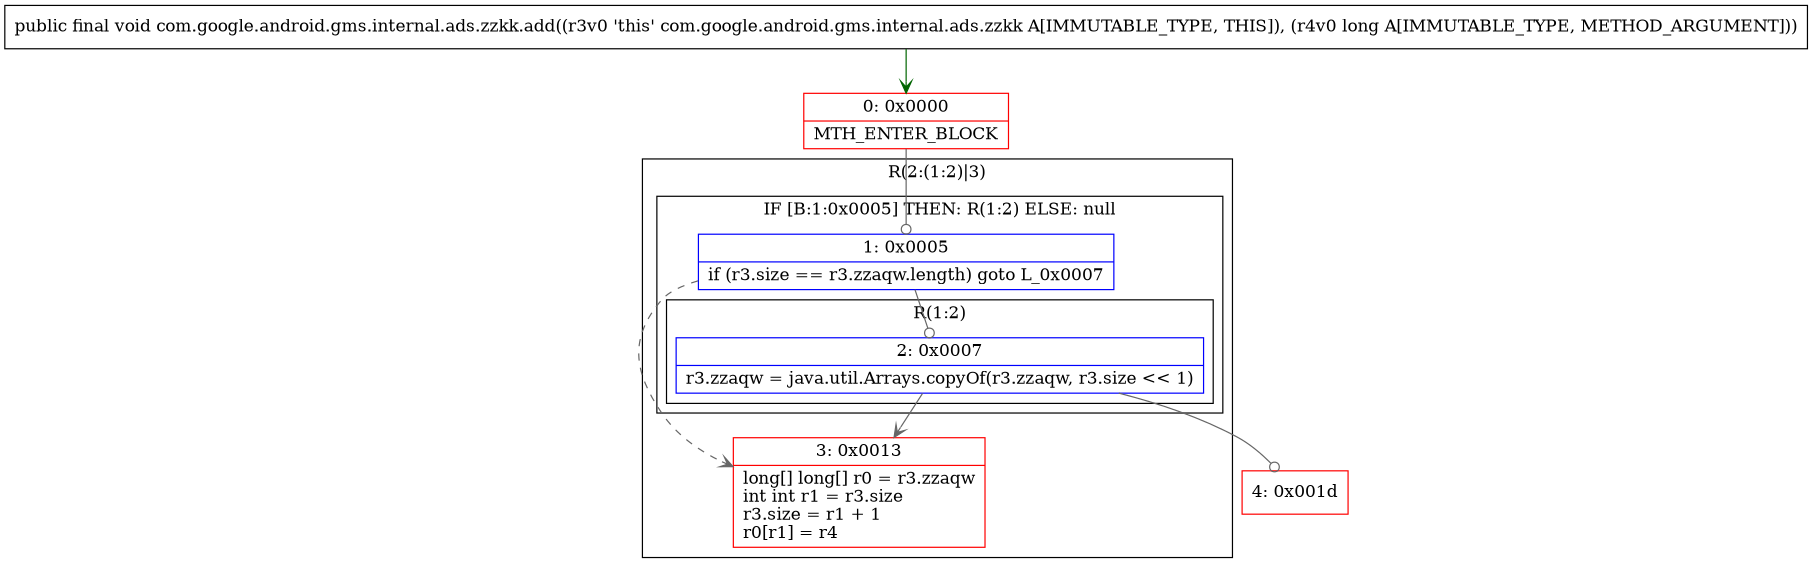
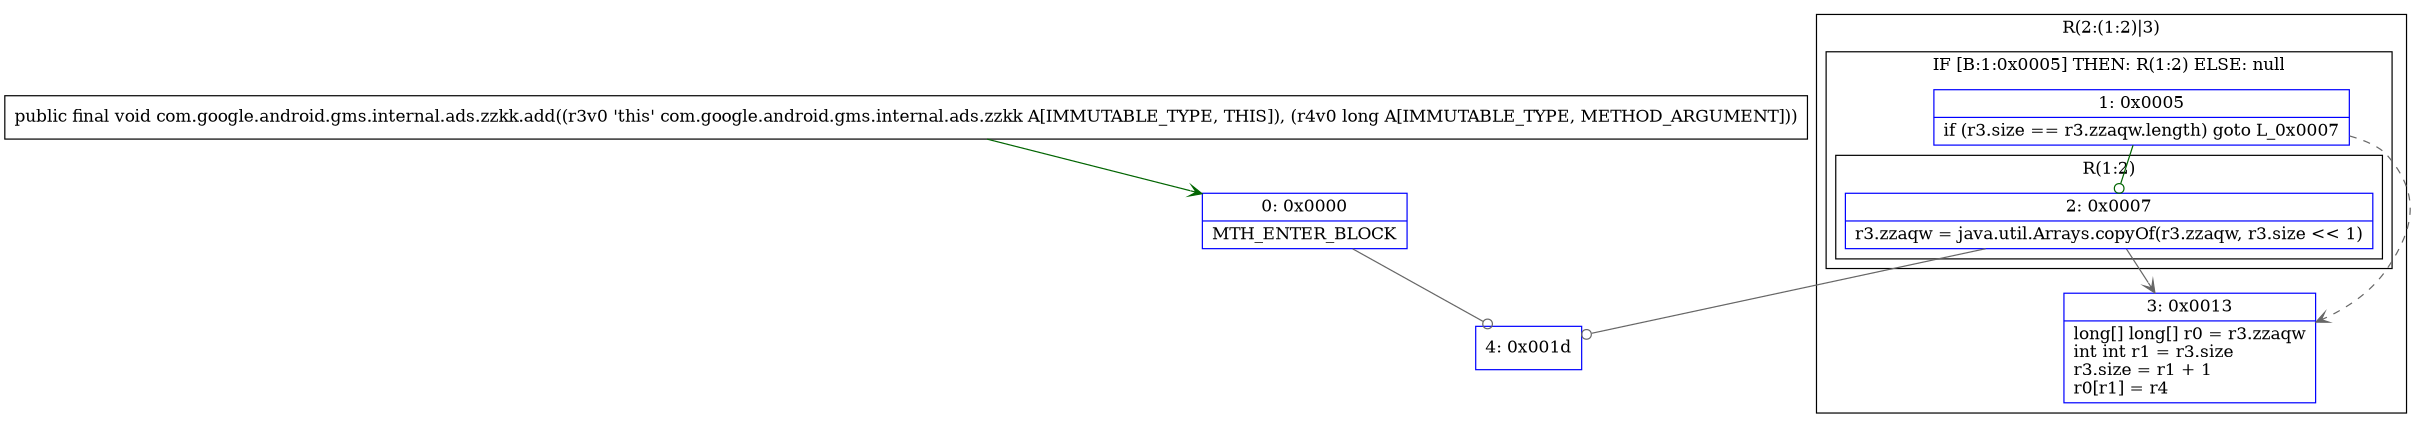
  digraph {
    node [color=blue shape=record]
    edge [arrowhead=vee color=gray40]
    n1 [label="{2\:\ 0x0007|r3.zzaqw = java.util.Arrays.copyOf(r3.zzaqw, r3.size \<\< 1)\l}"]
    n2 [label="{1\:\ 0x0005|if (r3.size == r3.zzaqw.length) goto L_0x0007\l}"]
-   n3 [color=red label="{3\:\ 0x0013|long[] long[] r0 = r3.zzaqw\lint int r1 = r3.size\lr3.size = r1 + 1\lr0[r1] = r4\l}"]
-   n4 [color=red label="{4\:\ 0x001d}"]
-   n5 [color=red label="{0\:\ 0x0000|MTH_ENTER_BLOCK\l}"]
+   n3 [label="{3\:\ 0x0013|long[] long[] r0 = r3.zzaqw\lint int r1 = r3.size\lr3.size = r1 + 1\lr0[r1] = r4\l}"]
+   n4 [label="{4\:\ 0x001d}"]
+   n5 [label="{0\:\ 0x0000|MTH_ENTER_BLOCK\l}"]
    n6 [label="{public final void com.google.android.gms.internal.ads.zzkk.add((r3v0 'this' com.google.android.gms.internal.ads.zzkk A[IMMUTABLE_TYPE, THIS]), (r4v0 long A[IMMUTABLE_TYPE, METHOD_ARGUMENT])) }" color=""]
    subgraph cluster_1 {
      label="R(2:(1:2)|3)"
      n3
      subgraph cluster_2 {
        label="IF [B:1:0x0005] THEN: R(1:2) ELSE: null"
        n2
        subgraph cluster_3 {
          label="R(1:2)"
          n1
        }
      }
    }
    n1 -> n3
    n1 -> n4 [arrowhead=odot]
-   n2 -> n1 [arrowhead=odot]
+   n2 -> n1 [arrowhead=odot color=darkgreen]
    n2 -> n3 [style=dashed]
-   n5 -> n2 [arrowhead=odot]
+   n5 -> n4 [arrowhead=odot]
    n6 -> n5 [color=darkgreen]
  }
